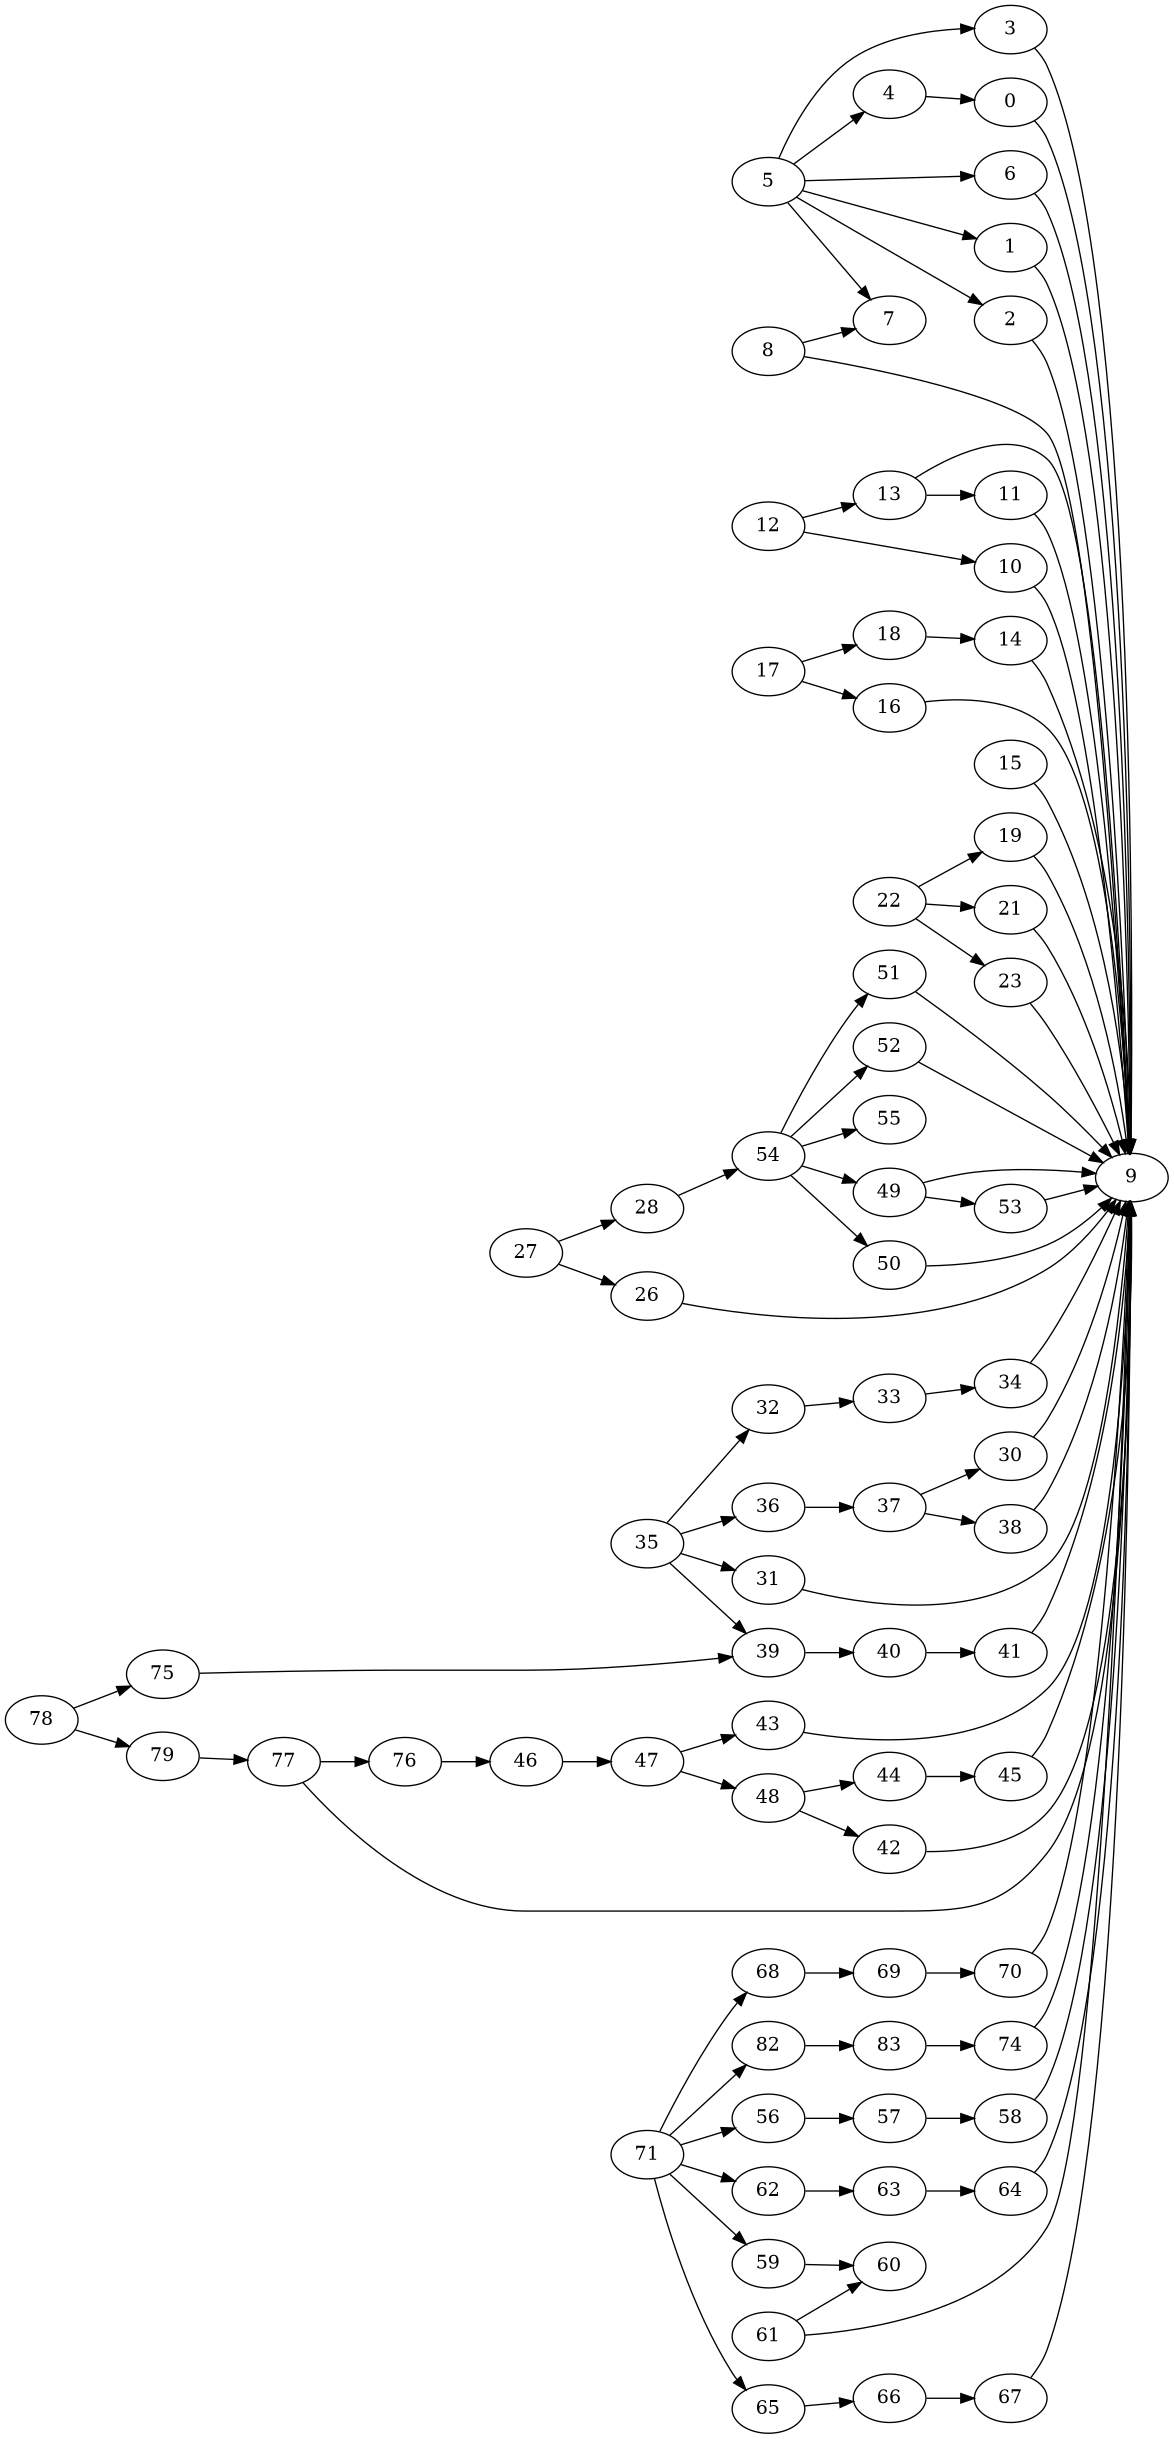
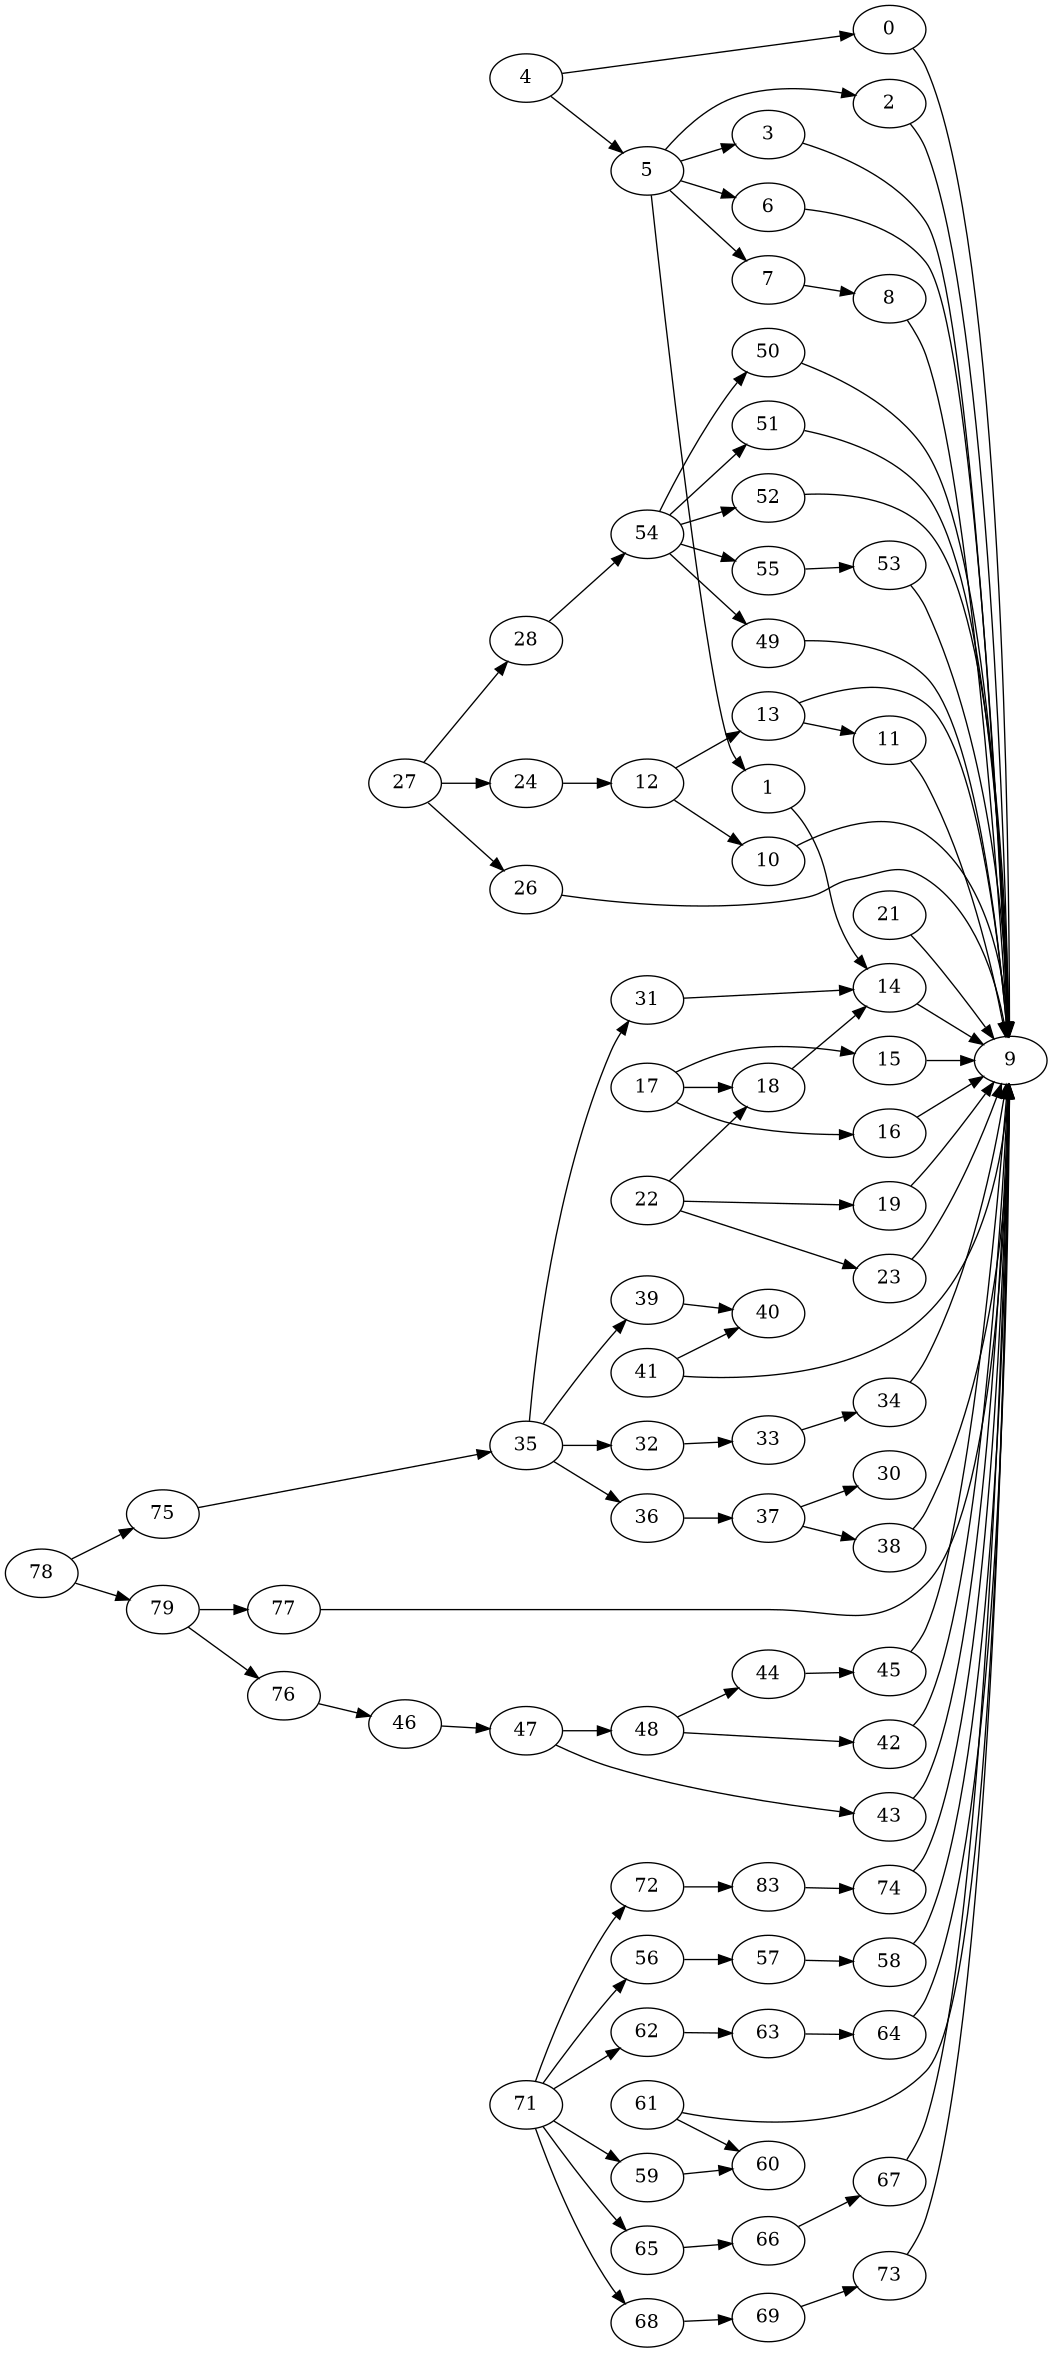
  strict digraph {
    rankdir=LR
    node [exec=180]
    edge [comm=17]
    0 [exec=160]
    9 [exec=95]
    1 [exec=150]
    2
    3 [exec=145]
    4 [exec=189]
    5 [exec=163]
    6 [exec=178]
    7 [exec=118]
    8 [exec=59]
    10 [exec=133]
    11 [exec=94]
    12 [exec=84]
    13
    14 [exec=119]
    15 [exec=108]
    16 [exec=77]
    17 [exec=183]
    18 [exec=84]
    19 [exec=142]
    21 [exec=113]
    22 [exec=56]
    23 [exec=71]
+   24 [exec=183]
    26 [exec=148]
    27 [exec=200]
    28 [exec=61]
    54 [exec=74]
    49 [exec=114]
    50 [exec=58]
    51 [exec=83]
    52 [exec=91]
    55 [exec=166]
    30 [exec=136]
    31 [exec=175]
    32 [exec=57]
    33 [exec=128]
    34 [exec=164]
    35 [exec=191]
    36 [exec=61]
    39 [exec=89]
    37 [exec=117]
    40 [exec=171]
    38 [exec=152]
    41 [exec=107]
    42 [exec=174]
    43 [exec=181]
    44 [exec=133]
    45 [exec=86]
    46 [exec=137]
    47 [exec=116]
    48 [exec=117]
    53 [exec=93]
    56 [exec=115]
    57 [exec=158]
    58 [exec=121]
    59 [exec=184]
    60 [exec=51]
    61 [exec=88]
    62 [exec=59]
    63 [exec=148]
    64 [exec=154]
    65 [exec=91]
    66 [exec=78]
    67 [exec=181]
    68 [exec=72]
    69 [exec=111]
-   70 [exec=76]
+   70 [exec=76 label=73]
    71 [exec=75]
-   72 [exec=55 label=82]
+   72 [exec=55]
    n71 [exec=96 label=83]
    74 [exec=109]
    75 [exec=166]
    76 [exec=129]
    77 [exec=187]
    78 [exec=147]
    79 [exec=104]
    0 -> 9 [comm=9]
-   1 -> 9 [comm=14]
+   1 -> 14 [comm=14]
    2 -> 9
    3 -> 9 [comm=12]
    4 -> 0 [comm=19]
-   5 -> 4 [comm=15]
+   4 -> 5 [comm=15]
    5 -> 1 [comm=14]
    5 -> 2 [comm=8]
    5 -> 3 [comm=9]
    5 -> 6 [comm=10]
    5 -> 7 [comm=18]
    6 -> 9 [comm=8]
-   8 -> 7 [comm=15]
+   7 -> 8 [comm=15]
    8 -> 9 [comm=12]
    10 -> 9 [comm=13]
    11 -> 9 [comm=10]
    12 -> 10 [comm=19]
    12 -> 13 [comm=10]
    13 -> 9 [comm=12]
    13 -> 11
    14 -> 9 [comm=16]
    15 -> 9 [comm=9]
    16 -> 9 [comm=19]
+   17 -> 15 [comm=5]
    17 -> 16
    17 -> 18 [comm=19]
    18 -> 14 [comm=10]
    19 -> 9
    21 -> 9 [comm=20]
    22 -> 19
-   22 -> 21 [comm=18]
+   22 -> 18 [comm=18]
    22 -> 23 [comm=13]
    23 -> 9 [comm=20]
+   24 -> 12 [comm=16]
    26 -> 9 [comm=7]
+   27 -> 24 [comm=11]
    27 -> 26
    27 -> 28 [comm=12]
    28 -> 54 [comm=5]
    54 -> 49 [comm=19]
    54 -> 50 [comm=5]
    54 -> 51 [comm=7]
    54 -> 52 [comm=16]
    54 -> 55 [comm=13]
    49 -> 9 [comm=20]
    50 -> 9 [comm=7]
    51 -> 9 [comm=20]
    52 -> 9 [comm=15]
-   49 -> 53 [comm=10]
-   30 -> 9 [comm=19]
-   31 -> 9 [comm=19]
+   55 -> 53 [comm=10]
+   31 -> 14 [comm=19]
    32 -> 33 [comm=10]
    33 -> 34 [comm=8]
    34 -> 9 [comm=5]
    35 -> 31
    35 -> 32 [comm=11]
    35 -> 36
    35 -> 39 [comm=8]
    36 -> 37
    39 -> 40 [comm=20]
    37 -> 30 [comm=13]
    37 -> 38 [comm=11]
-   40 -> 41 [comm=9]
+   41 -> 40 [comm=9]
    38 -> 9 [comm=11]
    41 -> 9 [comm=5]
    42 -> 9 [comm=18]
    43 -> 9 [comm=20]
    44 -> 45 [comm=13]
    45 -> 9 [comm=10]
    46 -> 47 [comm=19]
    47 -> 43 [comm=7]
    47 -> 48 [comm=11]
    48 -> 42 [comm=16]
    48 -> 44 [comm=5]
    53 -> 9 [comm=19]
    56 -> 57
    57 -> 58 [comm=13]
    58 -> 9 [comm=9]
    59 -> 60 [comm=6]
    61 -> 9 [comm=20]
    61 -> 60 [comm=10]
    62 -> 63
    63 -> 64 [comm=19]
    64 -> 9 [comm=14]
    65 -> 66 [comm=9]
    66 -> 67 [comm=5]
    67 -> 9 [comm=14]
    68 -> 69 [comm=19]
    69 -> 70 [comm=5]
    70 -> 9 [comm=16]
    71 -> 56
    71 -> 59 [comm=19]
    71 -> 62 [comm=11]
    71 -> 65 [comm=14]
    71 -> 68 [comm=20]
    71 -> 72 [comm=6]
    72 -> n71 [comm=9]
    n71 -> 74 [comm=20]
    74 -> 9 [comm=14]
-   75 -> 39 [comm=7]
+   75 -> 35 [comm=7]
    76 -> 46 [comm=13]
    77 -> 9 [comm=15]
    78 -> 75 [comm=15]
    78 -> 79 [comm=14]
-   77 -> 76 [comm=14]
+   79 -> 76 [comm=14]
    79 -> 77
  }
